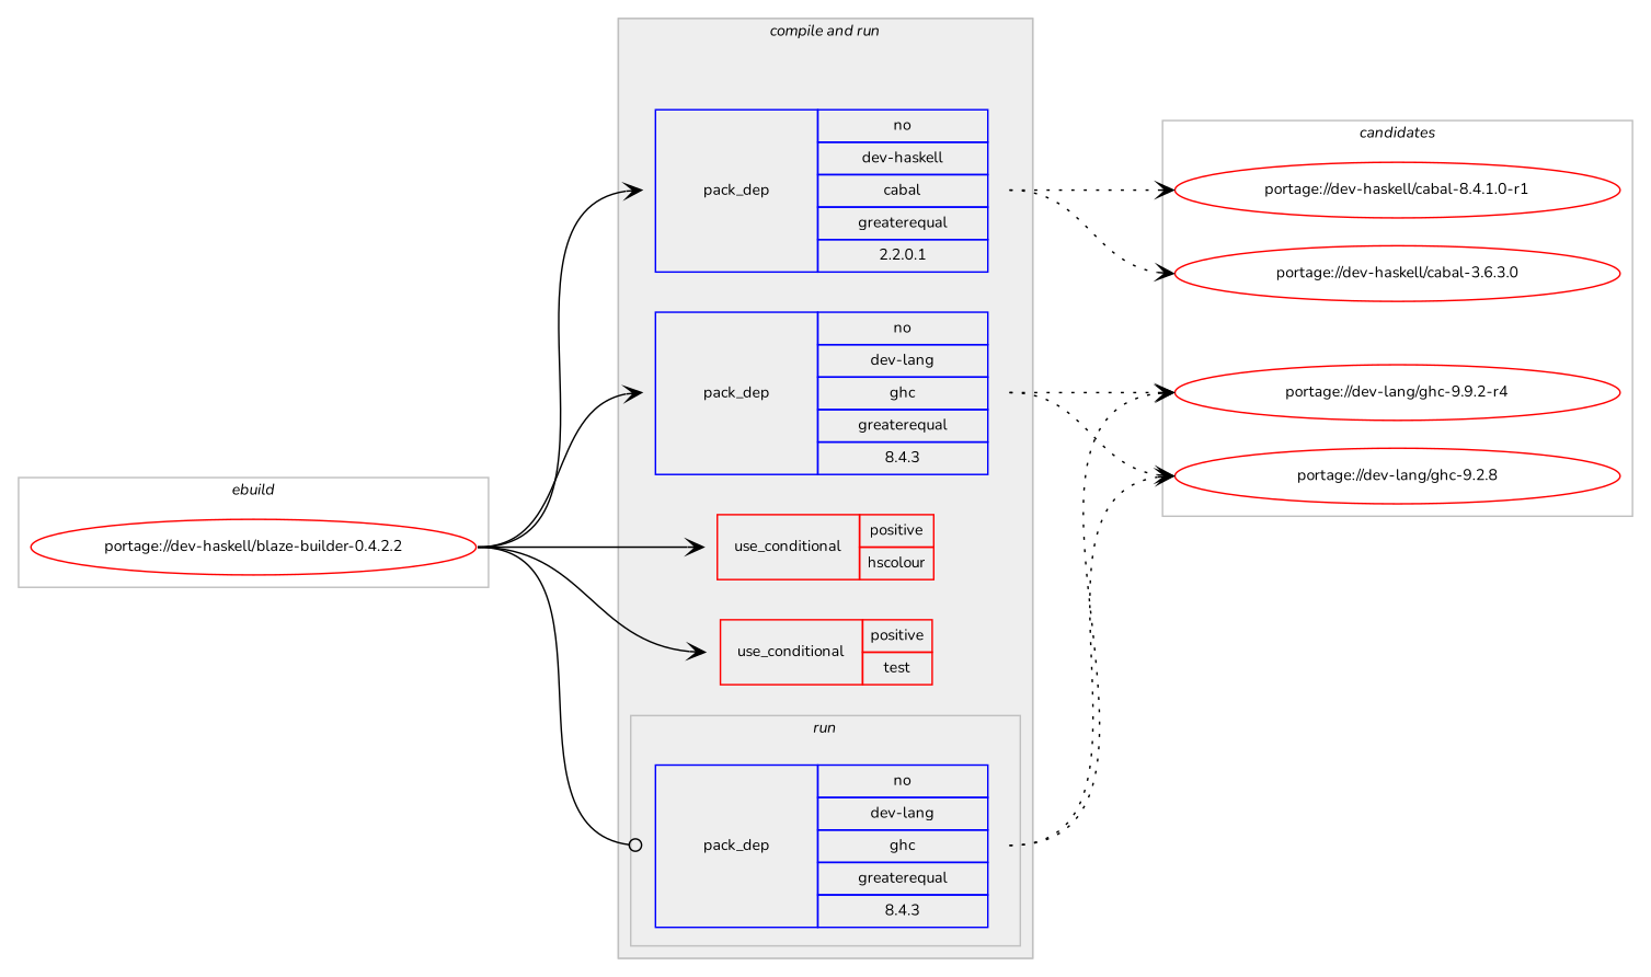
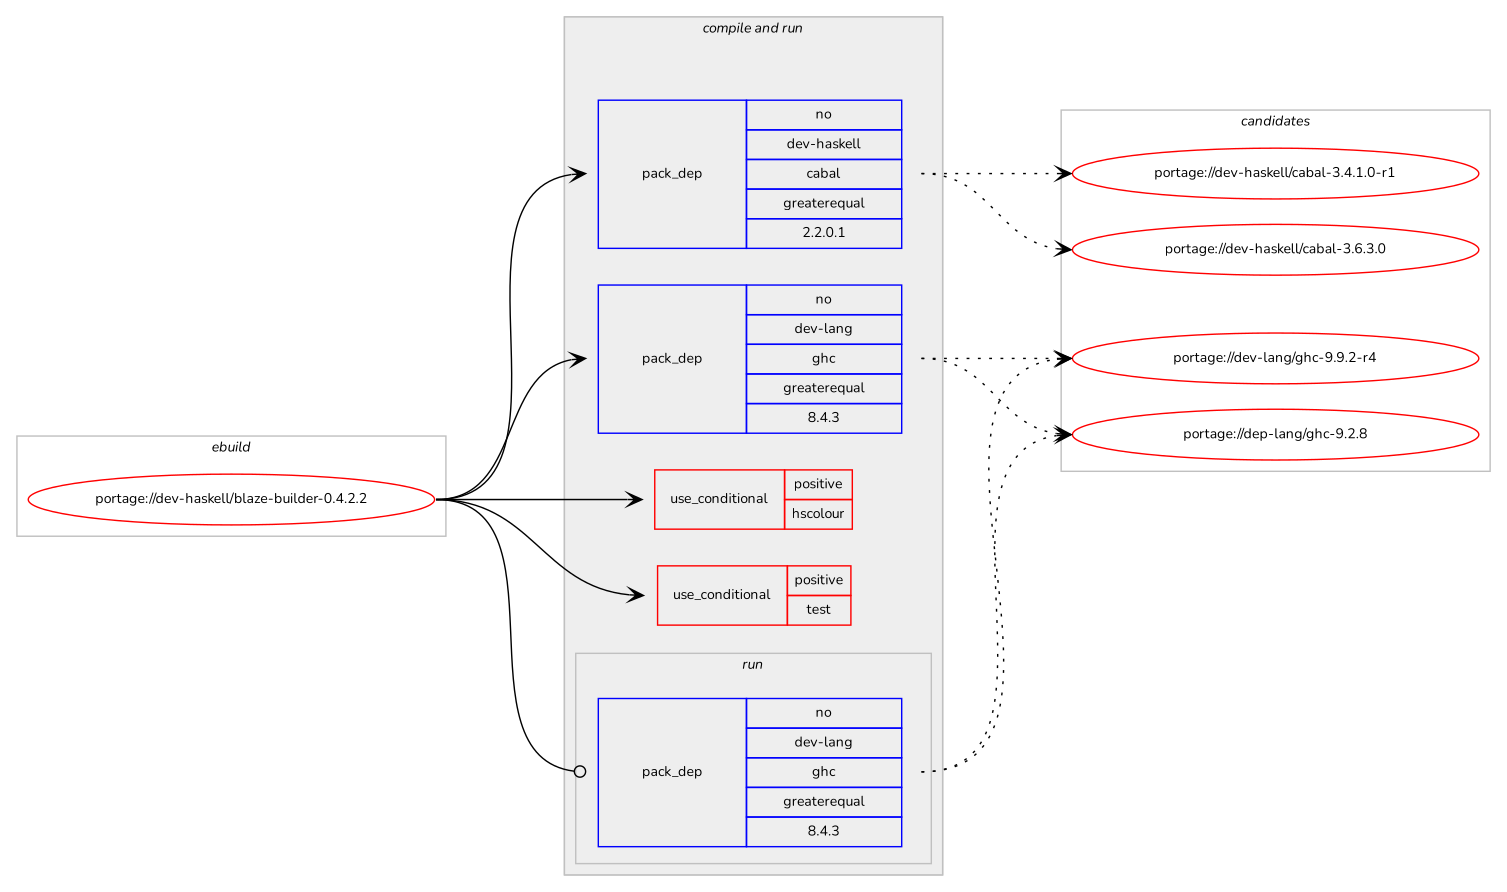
  digraph {
    compound=true
    concentrate=true
    fontname=Nunito
    fontsize=10
    newrank=true
    rankdir=LR
    ranksep=1.5
    node [color=red fontname=Nunito fontsize=10]
    edge [arrowhead=vee fontname=Nunito headport=w style=dotted tailport=e weight=100]
    n1 [label="portage://dev-haskell/blaze-builder-0.4.2.2" width=4]
    n2 [label=<<TABLE BORDER="0" CELLBORDER="1" CELLSPACING="0" CELLPADDING="4"><TR><TD ROWSPAN="3" CELLPADDING="10">use_conditional</TD></TR><TR><TD>positive</TD></TR><TR><TD>hscolour</TD></TR></TABLE>> shape=none]
    n3 [label=<<TABLE BORDER="0" CELLBORDER="1" CELLSPACING="0" CELLPADDING="4"><TR><TD ROWSPAN="3" CELLPADDING="10">use_conditional</TD></TR><TR><TD>positive</TD></TR><TR><TD>test</TD></TR></TABLE>> shape=none]
    n4 [color=blue label=<<TABLE BORDER="0" CELLBORDER="1" CELLSPACING="0" CELLPADDING="4" WIDTH="220"><TR><TD ROWSPAN="6" CELLPADDING="30">pack_dep</TD></TR><TR><TD WIDTH="110">no</TD></TR><TR><TD>dev-haskell</TD></TR><TR><TD>cabal</TD></TR><TR><TD>greaterequal</TD></TR><TR><TD>2.2.0.1</TD></TR></TABLE>> shape=none]
    n5 [color=blue label=<<TABLE BORDER="0" CELLBORDER="1" CELLSPACING="0" CELLPADDING="4" WIDTH="220"><TR><TD ROWSPAN="6" CELLPADDING="30">pack_dep</TD></TR><TR><TD WIDTH="110">no</TD></TR><TR><TD>dev-lang</TD></TR><TR><TD>ghc</TD></TR><TR><TD>greaterequal</TD></TR><TR><TD>8.4.3</TD></TR></TABLE>> shape=none]
    n6 [color=blue label=<<TABLE BORDER="0" CELLBORDER="1" CELLSPACING="0" CELLPADDING="4" WIDTH="220"><TR><TD ROWSPAN="6" CELLPADDING="30">pack_dep</TD></TR><TR><TD WIDTH="110">no</TD></TR><TR><TD>dev-lang</TD></TR><TR><TD>ghc</TD></TR><TR><TD>greaterequal</TD></TR><TR><TD>8.4.3</TD></TR></TABLE>> shape=none]
-   n7 [label="portage://dev-haskell/cabal-8.4.1.0-r1" width=4]
+   n7 [label="portage://dev-haskell/cabal-3.4.1.0-r1" width=4]
    n8 [label="portage://dev-haskell/cabal-3.6.3.0" width=4]
    n9 [label="portage://dev-lang/ghc-9.9.2-r4" width=4]
-   n10 [label="portage://dev-lang/ghc-9.2.8" width=4]
+   n10 [label="portage://dep-lang/ghc-9.2.8" width=4]
    subgraph cluster_1 {
      color=gray
      label=<<i>ebuild</i>>
      rank=same
      n1
    }
    subgraph cluster_2 {
      color=gray
      label=<<i>dependencies</i>>
      subgraph cluster_3 {
        color=gray
        fillcolor="#eeeeee"
        label=<<i>compile</i>>
        style=filled
        subgraph sub_4 {
          color=gray
          fillcolor="#eeeeee"
          label=<<i>compile</i>>
          style=filled
          n2
        }
        subgraph sub_5 {
          color=gray
          fillcolor="#eeeeee"
          label=<<i>compile</i>>
          style=filled
          n3
        }
        subgraph sub_6 {
          color=gray
          fillcolor="#eeeeee"
          label=<<i>compile</i>>
          style=filled
          n4
        }
        subgraph sub_7 {
          color=gray
          fillcolor="#eeeeee"
          label=<<i>compile</i>>
          style=filled
          n5
        }
      }
      subgraph cluster_8 {
        color=gray
        fillcolor="#eeeeee"
        label=<<i>compile and run</i>>
        style=filled
      }
      subgraph cluster_9 {
        color=gray
        fillcolor="#eeeeee"
        label=<<i>run</i>>
        style=filled
        subgraph sub_10 {
          color=gray
          fillcolor="#eeeeee"
          label=<<i>run</i>>
          style=filled
          n6
        }
      }
    }
    subgraph cluster_11 {
      color=gray
      label=<<i>candidates</i>>
      rank=same
      subgraph sub_12 {
        color=black
        label=<<i>candidates</i>>
        nodesep=1
        rank=same
        n7
        n8
      }
      subgraph sub_13 {
        color=black
        label=<<i>candidates</i>>
        nodesep=1
        rank=same
        n9
        n10
      }
      subgraph sub_14 {
        color=black
        label=<<i>candidates</i>>
        nodesep=1
        rank=same
        n9
        n10
      }
    }
    n1 -> n2 [style=solid weight=20]
    n1 -> n3 [style=solid weight=20]
    n1 -> n4 [style=solid weight=20]
    n1 -> n5 [style=solid weight=20]
    n1 -> n6 [arrowhead=odot style=solid weight=20]
    n4 -> n7
    n4 -> n8
    n5 -> n9
    n5 -> n10
    n6 -> n9
    n6 -> n10
  }
